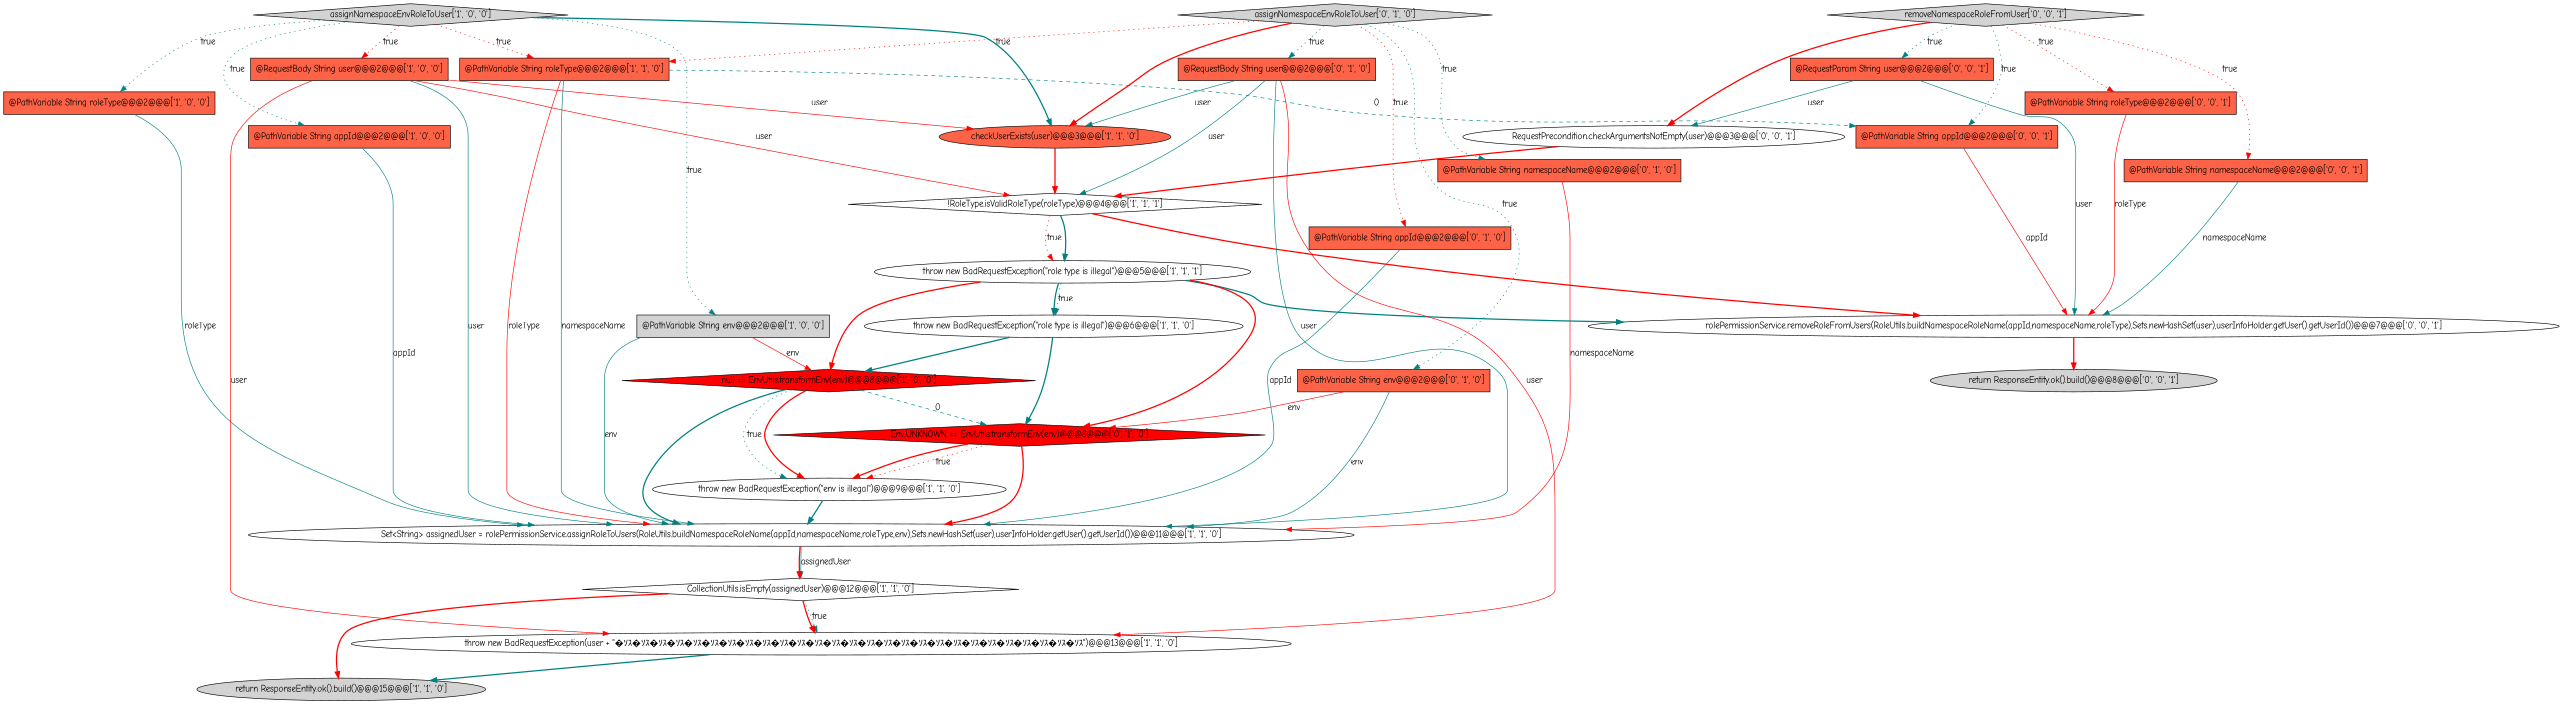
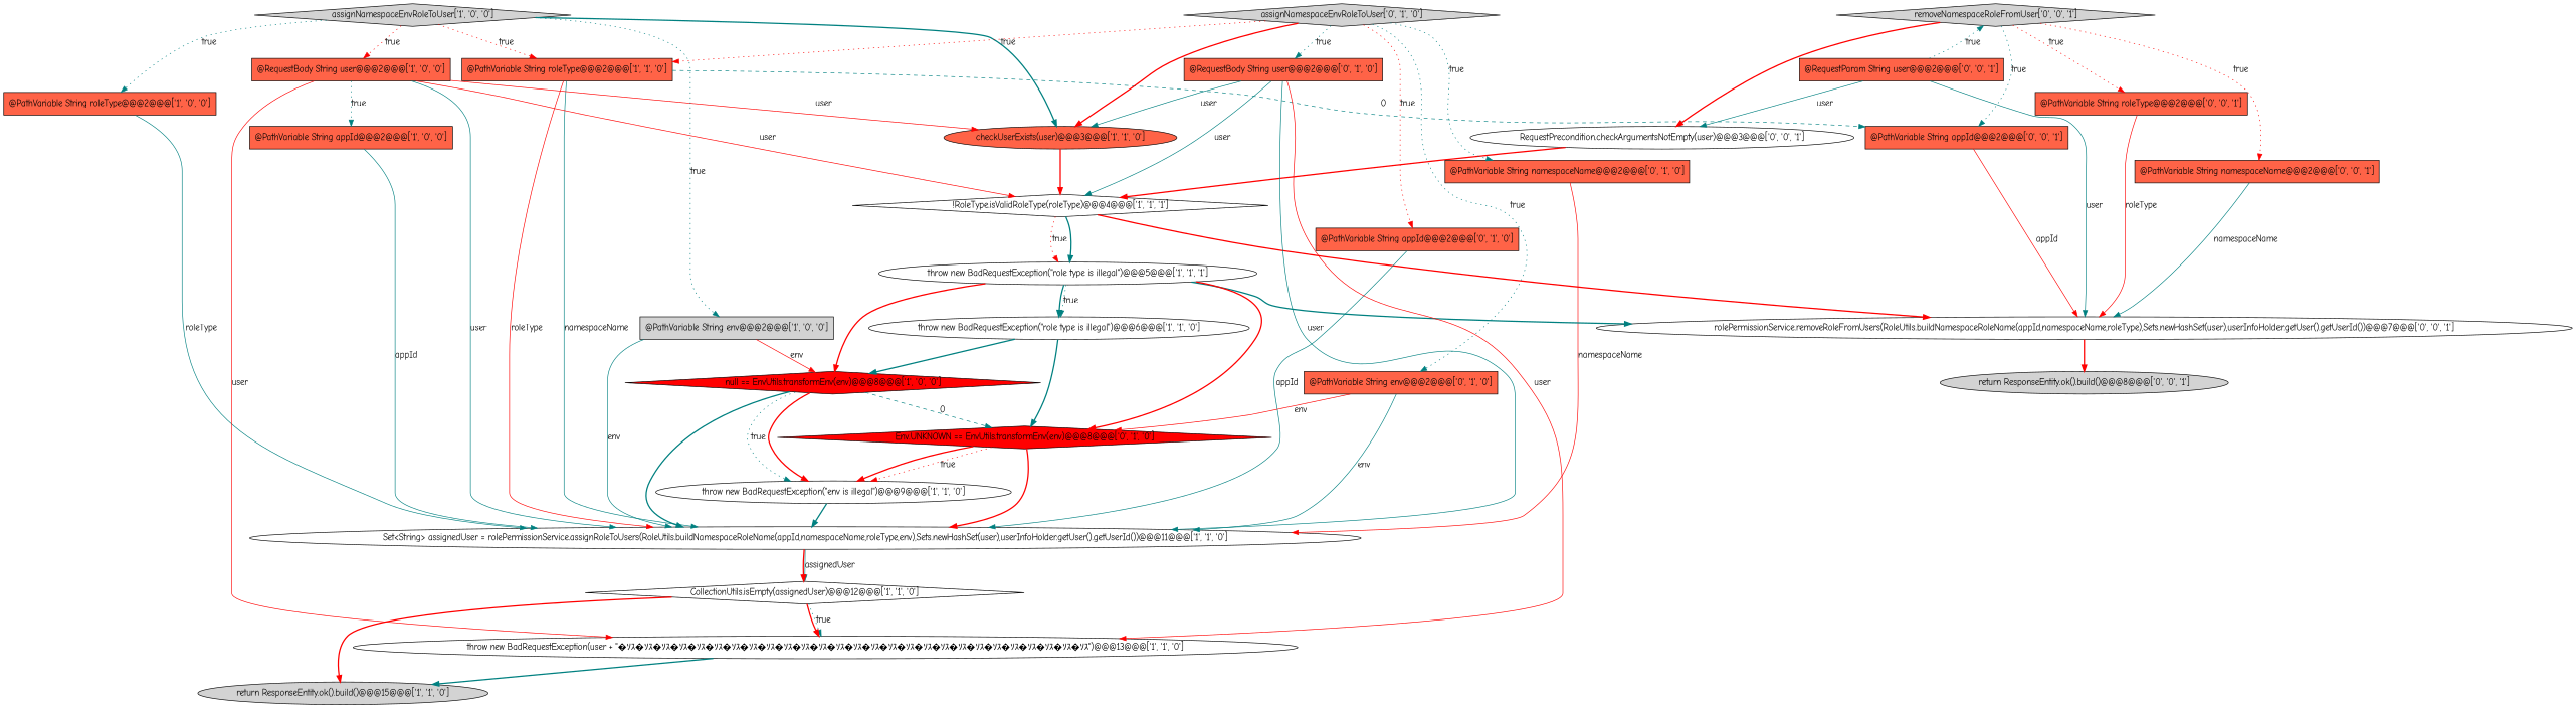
  digraph {
    fontname="Comic Neue"
    node [fillcolor=tomato fontname="Comic Neue" shape=box style=filled]
    edge [color=teal fontname="Comic Neue" style=solid]
    n1 [label="@PathVariable String roleType@@@2@@@['1', '1', '0']"]
    n2 [fillcolor=white label="Set<String> assignedUser = rolePermissionService.assignRoleToUsers(RoleUtils.buildNamespaceRoleName(appId,namespaceName,roleType,env),Sets.newHashSet(user),userInfoHolder.getUser().getUserId())@@@11@@@['1', '1', '0']" shape=ellipse]
    n3 [label="@PathVariable String appId@@@2@@@['0', '0', '1']"]
    n4 [fillcolor=white label="CollectionUtils.isEmpty(assignedUser)@@@12@@@['1', '1', '0']" shape=diamond]
    n5 [fillcolor=white label="rolePermissionService.removeRoleFromUsers(RoleUtils.buildNamespaceRoleName(appId,namespaceName,roleType),Sets.newHashSet(user),userInfoHolder.getUser().getUserId())@@@7@@@['0', '0', '1']" shape=ellipse]
    n6 [fillcolor=white label="throw new BadRequestException(\"role type is illegal\")@@@6@@@['1', '1', '0']" shape=ellipse]
    n7 [fillcolor=red label="null == EnvUtils.transformEnv(env)@@@8@@@['1', '0', '0']" shape=diamond]
    n8 [fillcolor=red label="Env.UNKNOWN == EnvUtils.transformEnv(env)@@@8@@@['0', '1', '0']" shape=diamond]
    n9 [fillcolor=white label="throw new BadRequestException(\"env is illegal\")@@@9@@@['1', '1', '0']" shape=ellipse]
    n10 [fillcolor=lightgray label="return ResponseEntity.ok().build()@@@15@@@['1', '1', '0']" shape=ellipse]
    n11 [label="@PathVariable String roleType@@@2@@@['1', '0', '0']"]
    n12 [fillcolor=lightgray label="return ResponseEntity.ok().build()@@@8@@@['0', '0', '1']" shape=ellipse]
    n13 [fillcolor=white label="throw new BadRequestException(user + \"�ｿｽ�ｿｽ�ｿｽ�ｿｽ�ｿｽ�ｿｽ�ｿｽ�ｿｽ�ｿｽ�ｿｽ�ｿｽ�ｿｽ�ｿｽ�ｿｽ�ｿｽ�ｿｽ�ｿｽ�ｿｽ�ｿｽ�ｿｽ�ｿｽ�ｿｽ�ｿｽ�ｿｽ�ｿｽ�ｿｽ�ｿｽ\")@@@13@@@['1', '1', '0']" shape=ellipse]
    n14 [label="@PathVariable String appId@@@2@@@['1', '0', '0']"]
    n15 [fillcolor=lightgray label="removeNamespaceRoleFromUser['0', '0', '1']" shape=diamond]
    n16 [label="@RequestParam String user@@@2@@@['0', '0', '1']"]
    n17 [label="@PathVariable String roleType@@@2@@@['0', '0', '1']"]
    n18 [label="@PathVariable String namespaceName@@@2@@@['0', '0', '1']"]
    n19 [fillcolor=white label="RequestPrecondition.checkArgumentsNotEmpty(user)@@@3@@@['0', '0', '1']" shape=ellipse]
    n20 [fillcolor=white label="!RoleType.isValidRoleType(roleType)@@@4@@@['1', '1', '1']" shape=diamond]
    n21 [fillcolor=lightgray label="@PathVariable String env@@@2@@@['1', '0', '0']"]
    n22 [label="@PathVariable String namespaceName@@@2@@@['0', '1', '0']"]
    n23 [fillcolor=white label="throw new BadRequestException(\"role type is illegal\")@@@5@@@['1', '1', '1']" shape=ellipse]
    n24 [label="@RequestBody String user@@@2@@@['1', '0', '0']"]
    n25 [label="checkUserExists(user)@@@3@@@['1', '1', '0']" shape=ellipse]
    n26 [fillcolor=lightgray label="assignNamespaceEnvRoleToUser['1', '0', '0']" shape=diamond]
    n27 [label="@PathVariable String appId@@@2@@@['0', '1', '0']"]
    n28 [fillcolor=lightgray label="assignNamespaceEnvRoleToUser['0', '1', '0']" shape=diamond]
    n29 [label="@PathVariable String env@@@2@@@['0', '1', '0']"]
    n30 [label="@RequestBody String user@@@2@@@['0', '1', '0']"]
    n1 -> n2 [label=namespaceName]
    n1 -> n2 [color=red label=roleType]
    n1 -> n3 [label=0 style=dashed]
    n2 -> n4 [label=assignedUser]
    n2 -> n4 [color=red style=bold]
    n3 -> n5 [color=red label=appId]
    n4 -> n10 [color=red style=bold]
    n4 -> n13 [label=true style=dotted]
    n4 -> n13 [color=red style=bold]
    n5 -> n12 [color=red style=bold]
    n6 -> n7 [style=bold]
    n6 -> n8 [style=bold]
    n7 -> n2 [style=bold]
    n7 -> n8 [label=0 style=dashed]
    n7 -> n9 [color=red style=bold]
    n7 -> n9 [label=true style=dotted]
    n8 -> n2 [color=red style=bold]
    n8 -> n9 [color=red label=true style=dotted]
    n8 -> n9 [color=red style=bold]
    n9 -> n2 [style=bold]
    n11 -> n2 [label=roleType]
    n13 -> n10 [style=bold]
    n14 -> n2 [label=appId]
    n15 -> n3 [label=true style=dotted]
-   n15 -> n16 [label=true style=dotted]
+   n16 -> n15 [label=true style=dotted]
    n15 -> n17 [color=red label=true style=dotted]
    n15 -> n18 [color=red label=true style=dotted]
    n15 -> n19 [color=red style=bold]
    n16 -> n5 [label=user]
    n16 -> n19 [label=user]
    n17 -> n5 [color=red label=roleType]
    n18 -> n5 [label=namespaceName]
    n19 -> n20 [color=red style=bold]
    n20 -> n5 [color=red style=bold]
    n20 -> n23 [style=bold]
    n20 -> n23 [color=red label=true style=dotted]
    n21 -> n2 [label=env]
    n21 -> n7 [color=red label=env]
    n22 -> n2 [color=red label=namespaceName]
    n23 -> n5 [style=bold]
    n23 -> n6 [style=bold]
    n23 -> n6 [label=true style=dotted]
    n23 -> n7 [color=red style=bold]
    n23 -> n8 [color=red style=bold]
    n24 -> n2 [label=user]
    n24 -> n13 [color=red label=user]
    n24 -> n20 [color=red label=user]
    n24 -> n25 [color=red label=user]
    n25 -> n20 [color=red style=bold]
    n26 -> n1 [color=red label=true style=dotted]
    n26 -> n11 [label=true style=dotted]
-   n26 -> n14 [label=true style=dotted]
+   n24 -> n14 [label=true style=dotted]
    n26 -> n21 [label=true style=dotted]
    n26 -> n24 [color=red label=true style=dotted]
    n26 -> n25 [style=bold]
    n27 -> n2 [label=appId]
    n28 -> n1 [color=red label=true style=dotted]
    n28 -> n22 [label=true style=dotted]
    n28 -> n25 [color=red style=bold]
    n28 -> n27 [color=red label=true style=dotted]
    n28 -> n29 [label=true style=dotted]
    n28 -> n30 [label=true style=dotted]
    n29 -> n2 [label=env]
    n29 -> n8 [color=red label=env]
    n30 -> n2 [label=user]
    n30 -> n13 [color=red label=user]
    n30 -> n20 [label=user]
    n30 -> n25 [label=user]
  }
